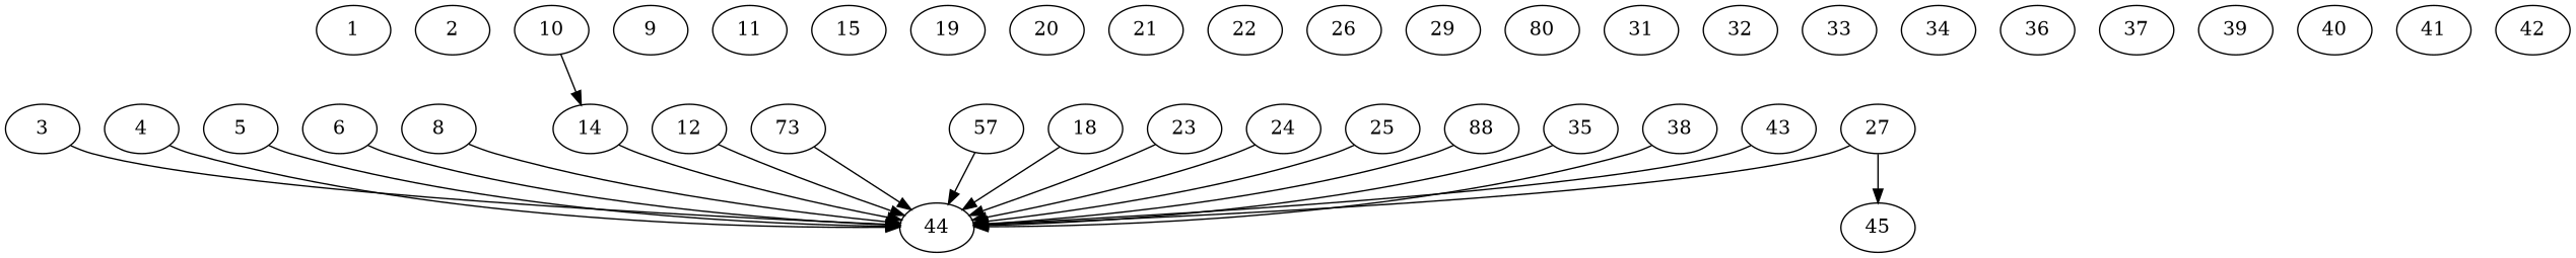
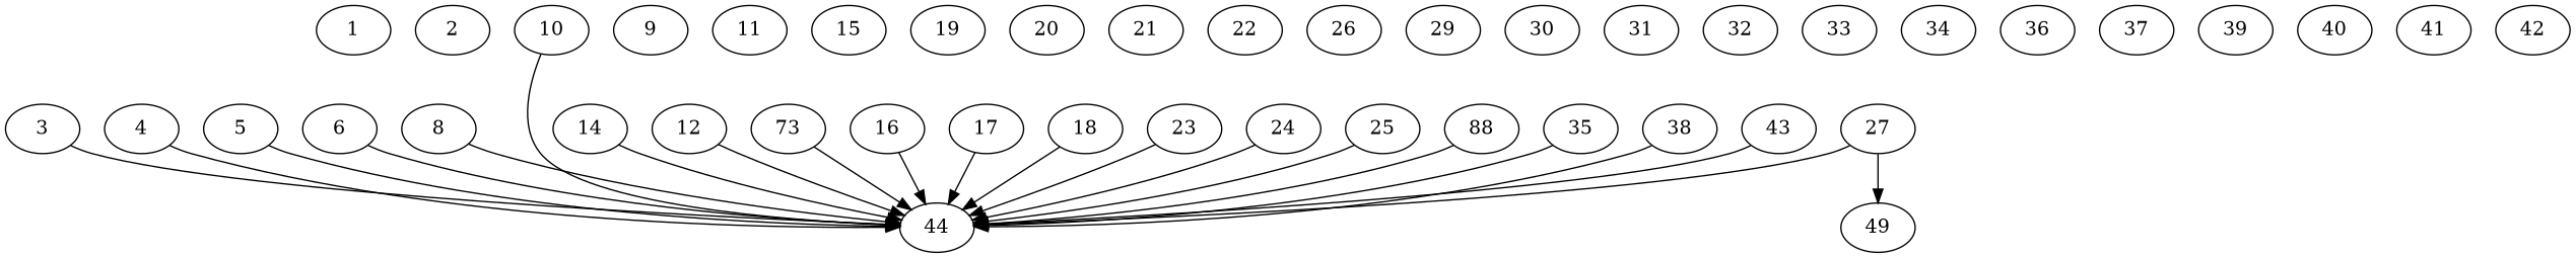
  digraph {
    node [alpha=0.19]
    1 [alpha=0.01 expect_size=15465472]
    2 [alpha=0.05 expect_size=33842176]
    3 [alpha=0.01 expect_size=38252544]
    44 [alpha=0.09 expect_size=38381568]
    4 [alpha=0.11 expect_size=11669504]
    5 [expect_size=39203840]
    6 [alpha=0.11 expect_size=40180736]
    8 [alpha=0.11 expect_size=9341952]
    9 [alpha=0.03 expect_size=46991360]
    10 [alpha=0.02 expect_size=34053120]
    11 [alpha=0.11 expect_size=7117824]
    12 [alpha=0.17 expect_size=10222592]
    n13 [alpha=0.00 expect_size=22360064 label=73]
    14 [alpha=0.18 expect_size=24766464]
    15 [alpha=0.09 expect_size=49747968]
-   17 [alpha=0.04 expect_size=25541632 label=57]
+   16 [expect_size=46384128]
+   17 [alpha=0.04 expect_size=25541632]
    18 [alpha=0.15 expect_size=11356160]
    19 [alpha=0.18 expect_size=37557248]
    20 [alpha=0.02 expect_size=44251136]
    21 [alpha=0.10 expect_size=48145408]
    22 [alpha=0.10 expect_size=27006976]
    23 [alpha=0.05 expect_size=20368384]
    24 [alpha=0.02 expect_size=21069824]
    25 [alpha=0.13 expect_size=16605184]
    26 [expect_size=37689344]
    27 [alpha=0.06 expect_size=35450880]
-   45 [alpha=0.08 expect_size=48017408]
+   45 [alpha=0.08 expect_size=48017408 label=49]
    n29 [alpha=0.14 expect_size=45585408 label=88]
    29 [alpha=0.00 expect_size=33786880]
-   30 [expect_size=28940288 label=80]
+   30 [expect_size=28940288]
    31 [alpha=0.18 expect_size=33193984]
    32 [expect_size=9585664]
    33 [alpha=0.07 expect_size=33900544]
    34 [alpha=0.04 expect_size=44778496]
    35 [alpha=0.20 expect_size=48645120]
    36 [alpha=0.13 expect_size=32276480]
    37 [alpha=0.14 expect_size=30612480]
    38 [expect_size=44606464]
    39 [alpha=0.16 expect_size=31171584]
    40 [alpha=0.11 expect_size=32059392]
    41 [alpha=0.04 expect_size=28892160]
    42 [alpha=0.05 expect_size=23546880]
    43 [alpha=0.14 expect_size=21004288]
    3 -> 44
    4 -> 44
    5 -> 44
    6 -> 44
    8 -> 44
-   10 -> 14
+   10 -> 44
    12 -> 44
    n13 -> 44
    14 -> 44
+   16 -> 44
    17 -> 44
    18 -> 44
    23 -> 44
    24 -> 44
    25 -> 44
    27 -> 44
    27 -> 45
    n29 -> 44
    35 -> 44
    38 -> 44
    43 -> 44
  }
